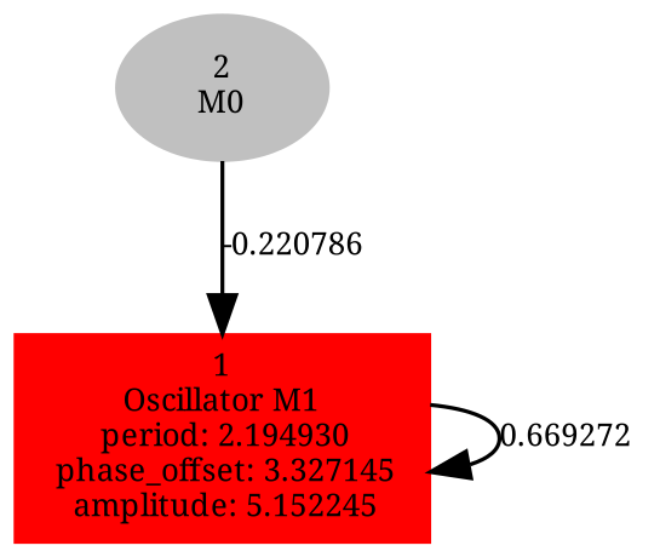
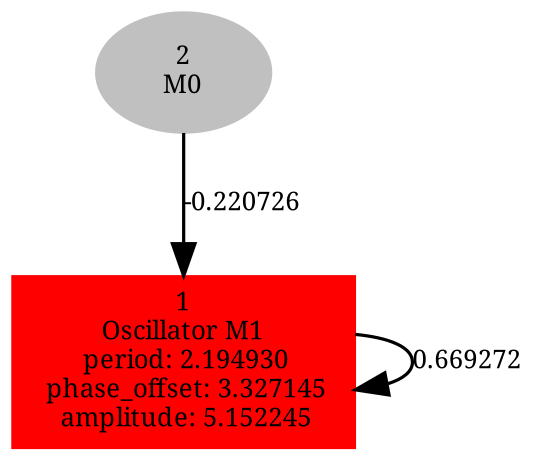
  digraph {
    forcelabels=true
    fontname="Noto Serif"
    node [fontsize=8 style=filled fontname="Noto Serif"]
    edge [fontsize=8 fontname="Noto Serif"]
    n1 [color=red label=<1<BR />Oscillator M1<BR /> period: 2.194930<BR /> phase_offset: 3.327145<BR /> amplitude: 5.152245> shape=box]
    n2 [color=grey label=<2<BR/>M0>]
    n1 -> n1 [label="0.669272 "]
-   n2 -> n1 [label="-0.220786 "]
+   n2 -> n1 [label="-0.220726 "]
  }
